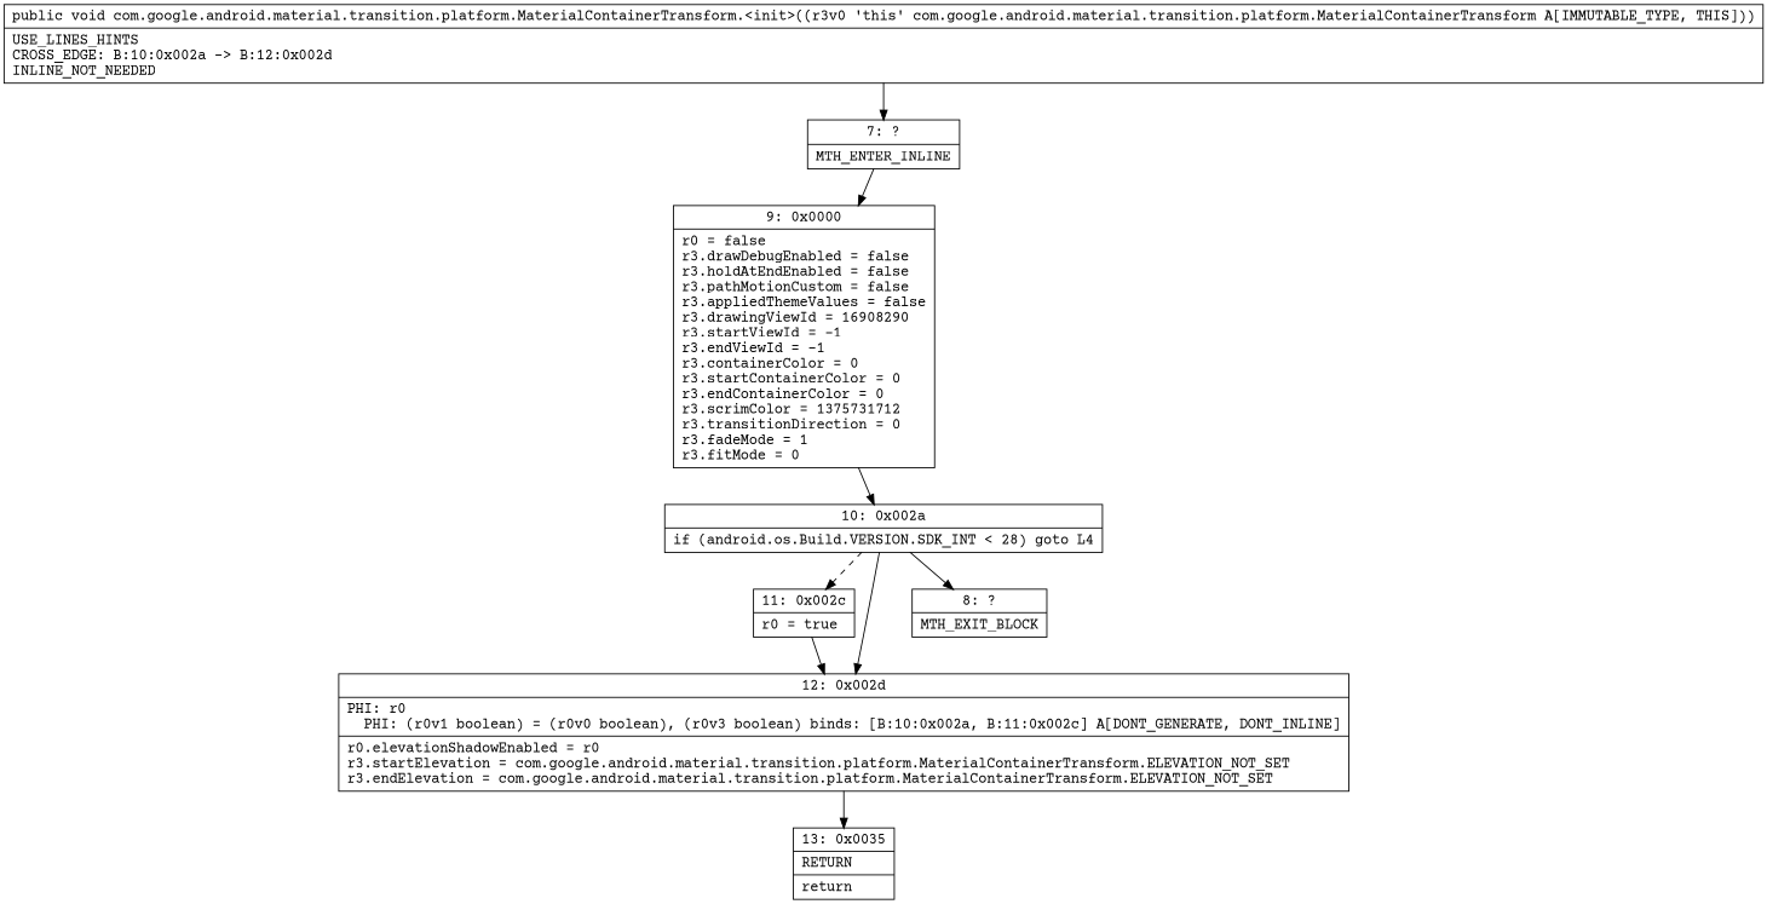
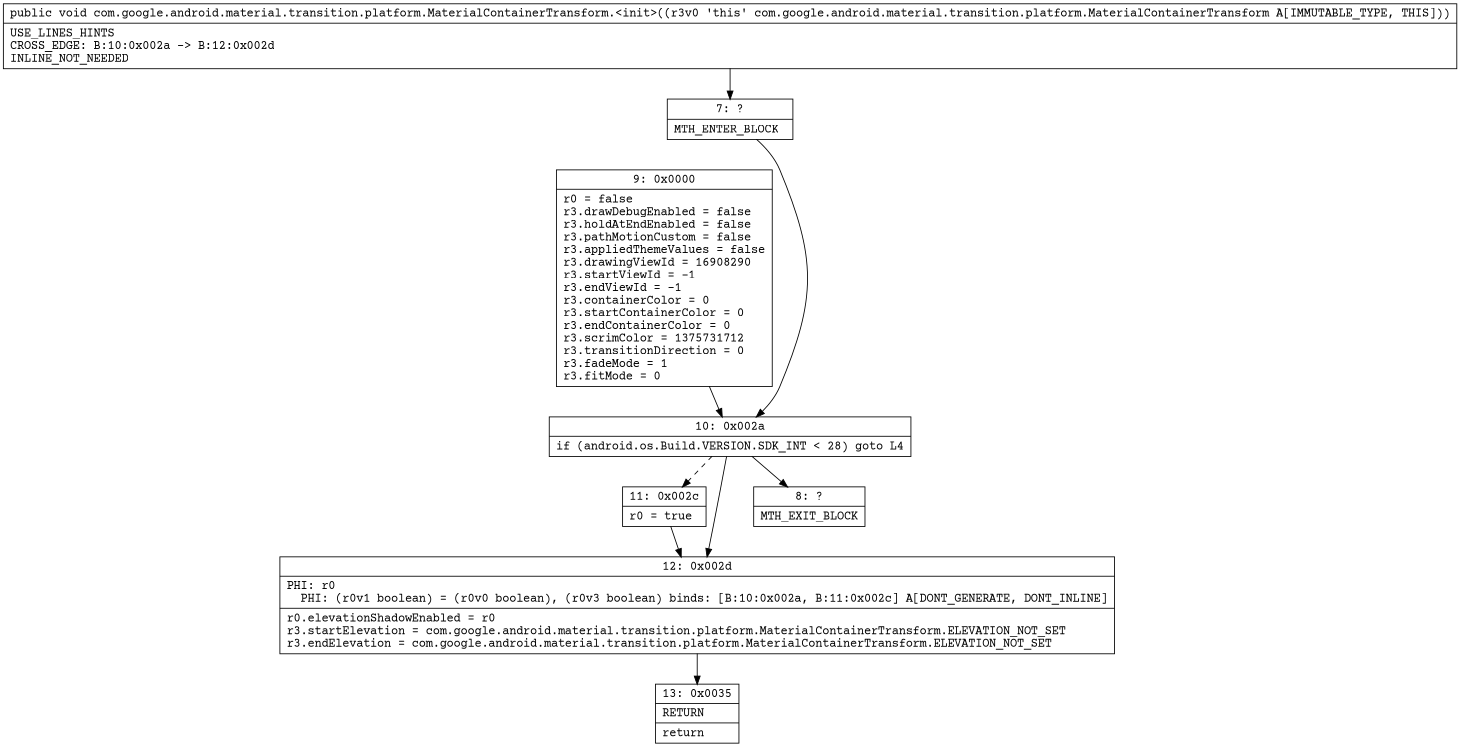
  digraph {
    fontname="Courier Prime"
    node [fontname="Courier Prime" shape=record]
    edge [fontname="Courier Prime"]
-   n1 [label="{7\:\ ?|MTH_ENTER_INLINE\l}"]
+   n1 [label="{7\:\ ?|MTH_ENTER_BLOCK\l}"]
    n2 [label="{9\:\ 0x0000|r0 = false\lr3.drawDebugEnabled = false\lr3.holdAtEndEnabled = false\lr3.pathMotionCustom = false\lr3.appliedThemeValues = false\lr3.drawingViewId = 16908290\lr3.startViewId = \-1\lr3.endViewId = \-1\lr3.containerColor = 0\lr3.startContainerColor = 0\lr3.endContainerColor = 0\lr3.scrimColor = 1375731712\lr3.transitionDirection = 0\lr3.fadeMode = 1\lr3.fitMode = 0\l}"]
    n3 [label="{10\:\ 0x002a|if (android.os.Build.VERSION.SDK_INT \< 28) goto L4\l}"]
    n4 [label="{11\:\ 0x002c|r0 = true\l}"]
    n5 [label="{12\:\ 0x002d|PHI: r0 \l  PHI: (r0v1 boolean) = (r0v0 boolean), (r0v3 boolean) binds: [B:10:0x002a, B:11:0x002c] A[DONT_GENERATE, DONT_INLINE]\l|r0.elevationShadowEnabled = r0\lr3.startElevation = com.google.android.material.transition.platform.MaterialContainerTransform.ELEVATION_NOT_SET\lr3.endElevation = com.google.android.material.transition.platform.MaterialContainerTransform.ELEVATION_NOT_SET\l}"]
    n6 [label="{8\:\ ?|MTH_EXIT_BLOCK\l}"]
    n7 [label="{13\:\ 0x0035|RETURN\l|return\l}"]
    n8 [label="{public void com.google.android.material.transition.platform.MaterialContainerTransform.\<init\>((r3v0 'this' com.google.android.material.transition.platform.MaterialContainerTransform A[IMMUTABLE_TYPE, THIS]))  | USE_LINES_HINTS\lCROSS_EDGE: B:10:0x002a \-\> B:12:0x002d\lINLINE_NOT_NEEDED\l}"]
-   n1 -> n2
+   n1 -> n3
    n2 -> n3
    n3 -> n4 [style=dashed]
    n3 -> n5
    n3 -> n6
    n4 -> n5
    n5 -> n7
    n8 -> n1
  }
